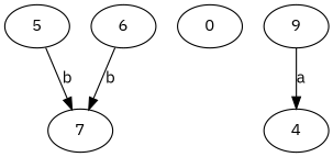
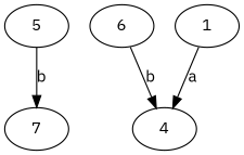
  strict digraph {
    fontname="IBM Plex Sans"
    node [fontname="IBM Plex Sans"]
    edge [fontname="IBM Plex Sans"]
    5
    7
    6
-   0
-   1 [label=9]
+   1
    4
    5 -> 7 [label=b]
-   6 -> 7 [label=b]
+   6 -> 4 [label=b]
    1 -> 4 [label=a]
  }
